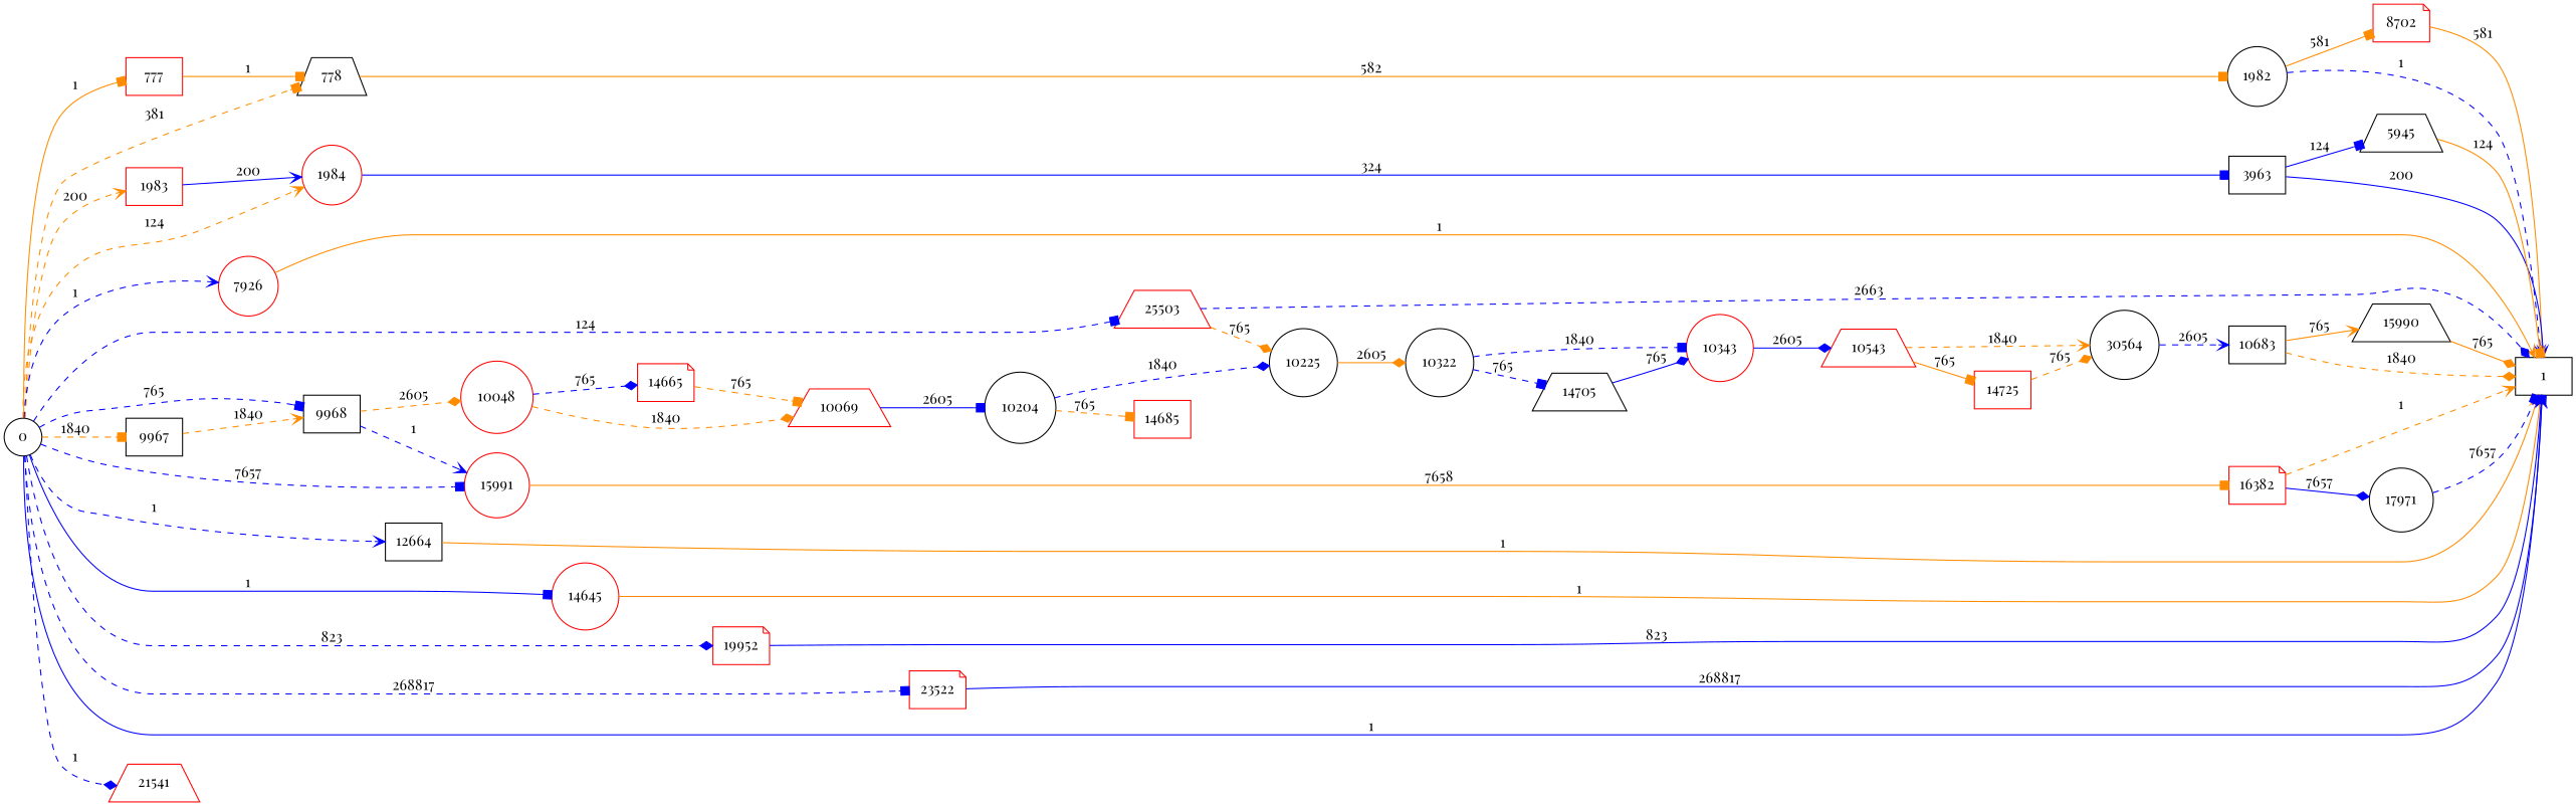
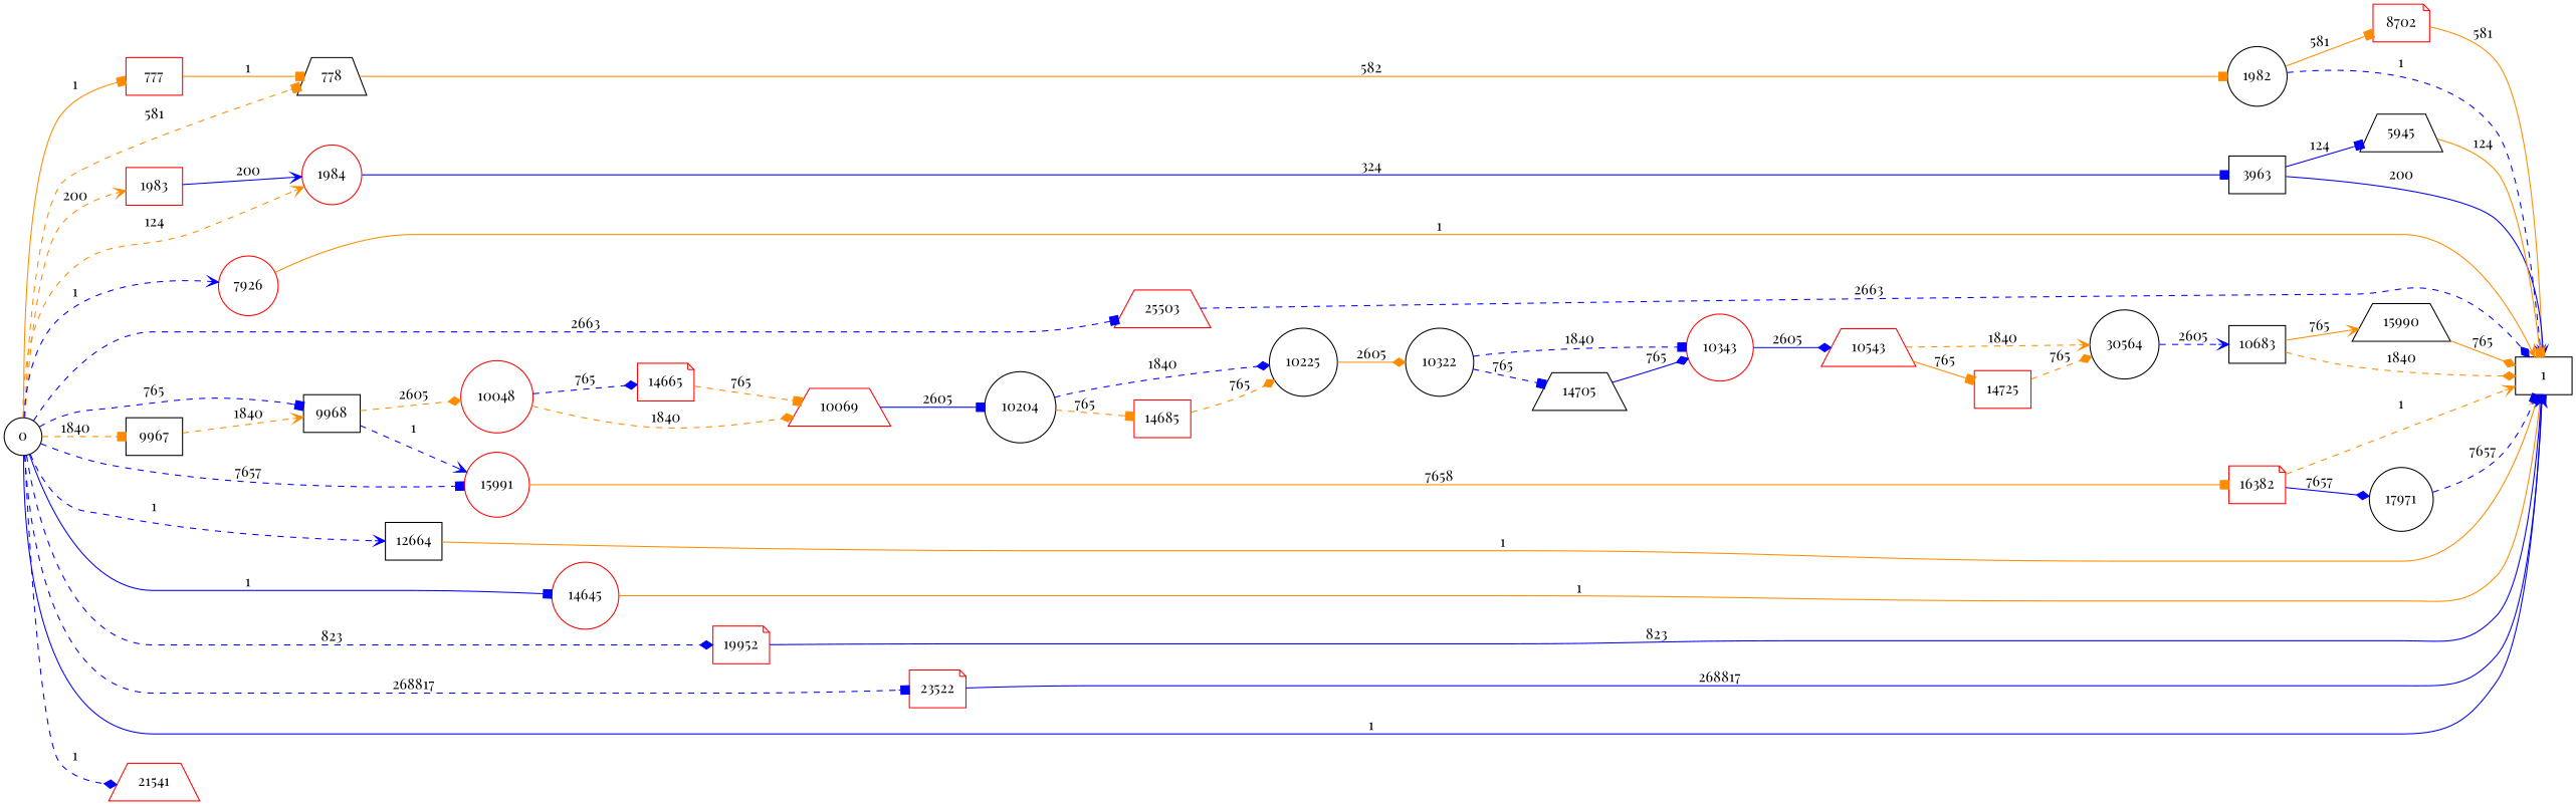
  digraph {
    fontname="Playfair Display"
    rankdir=LR
    node [color=red fontname="Playfair Display" shape=circle]
    edge [arrowhead=box color=blue fontname="Playfair Display" style=dashed]
    777 [shape=box]
    778 [color=black shape=trapezium]
    1982 [color=black]
    1 [color=black shape=box]
    8702 [shape=note]
    1983 [shape=box]
    1984
    3963 [color=black shape=box]
    5945 [color=black shape=trapezium]
    7926
    9967 [color=black shape=box]
    9968 [color=black shape=box]
    10048
    15991
    10069 [shape=trapezium]
    14665 [shape=note]
    10204 [color=black]
    10225 [color=black]
    14685 [shape=box]
    10322 [color=black]
    10343
    14705 [color=black shape=trapezium]
    10543 [shape=trapezium]
    n24 [color=black label=30564]
    14725 [shape=box]
    10683 [color=black shape=box]
    15990 [color=black shape=trapezium]
    12664 [color=black shape=box]
    14645
    16382 [shape=note]
    17971 [color=black]
    19952 [shape=note]
    21541 [shape=trapezium]
    23522 [shape=note]
    25503 [shape=trapezium]
    0 [color=black]
    777 -> 778 [color=darkorange label=1 style=solid]
    778 -> 1982 [color=darkorange label=582 style=solid]
    1982 -> 1 [arrowhead=vee label=1]
    1982 -> 8702 [color=darkorange label=581 style=solid]
    8702 -> 1 [arrowhead=diamond color=darkorange label=581 style=solid]
    1983 -> 1984 [arrowhead=vee label=200 style=solid]
    1984 -> 3963 [label=324 style=solid]
    3963 -> 1 [arrowhead=vee label=200 style=solid]
    3963 -> 5945 [label=124 style=solid]
    5945 -> 1 [color=darkorange label=124 style=solid]
    7926 -> 1 [arrowhead=vee color=darkorange label=1 style=solid]
    9967 -> 9968 [arrowhead=vee color=darkorange label=1840]
    9968 -> 10048 [arrowhead=diamond color=darkorange label=2605]
    9968 -> 15991 [arrowhead=vee label=1]
    10048 -> 10069 [arrowhead=diamond color=darkorange label=1840]
    10048 -> 14665 [arrowhead=diamond label=765]
    15991 -> 16382 [color=darkorange label=7658 style=solid]
    10069 -> 10204 [label=2605 style=solid]
    14665 -> 10069 [color=darkorange label=765]
    10204 -> 10225 [arrowhead=diamond label=1840]
    10204 -> 14685 [color=darkorange label=765]
    10225 -> 10322 [arrowhead=diamond color=darkorange label=2605 style=solid]
-   25503 -> 10225 [arrowhead=diamond color=darkorange label=765]
+   14685 -> 10225 [arrowhead=diamond color=darkorange label=765]
    10322 -> 10343 [label=1840]
    10322 -> 14705 [label=765]
    10343 -> 10543 [arrowhead=diamond label=2605 style=solid]
    14705 -> 10343 [arrowhead=diamond label=765 style=solid]
    10543 -> n24 [arrowhead=vee color=darkorange label=1840]
    10543 -> 14725 [color=darkorange label=765 style=solid]
    n24 -> 10683 [arrowhead=vee label=2605]
    14725 -> n24 [arrowhead=diamond color=darkorange label=765]
    10683 -> 1 [arrowhead=diamond color=darkorange label=1840]
    10683 -> 15990 [arrowhead=vee color=darkorange label=765 style=solid]
    15990 -> 1 [arrowhead=diamond color=darkorange label=765 style=solid]
    12664 -> 1 [arrowhead=vee color=darkorange label=1 style=solid]
    14645 -> 1 [color=darkorange label=1 style=solid]
    16382 -> 1 [arrowhead=vee color=darkorange label=1]
    16382 -> 17971 [arrowhead=diamond label=7657 style=solid]
    17971 -> 1 [label=7657]
    19952 -> 1 [arrowhead=vee label=823 style=solid]
    23522 -> 1 [arrowhead=vee label=268817 style=solid]
    25503 -> 1 [arrowhead=diamond label=2663]
    0 -> 777 [color=darkorange label=1 style=solid]
-   0 -> 778 [color=darkorange label=381]
+   0 -> 778 [color=darkorange label=581]
    0 -> 1 [label=1 style=solid]
    0 -> 1983 [arrowhead=vee color=darkorange label=200]
    0 -> 1984 [arrowhead=vee color=darkorange label=124]
    0 -> 7926 [arrowhead=vee label=1]
    0 -> 9967 [color=darkorange label=1840]
    0 -> 9968 [label=765]
    0 -> 15991 [label=7657]
    0 -> 12664 [arrowhead=vee label=1]
    0 -> 14645 [label=1 style=solid]
    0 -> 19952 [arrowhead=diamond label=823]
    0 -> 21541 [arrowhead=diamond label=1]
    0 -> 23522 [label=268817]
-   0 -> 25503 [label=124]
+   0 -> 25503 [label=2663]
  }
